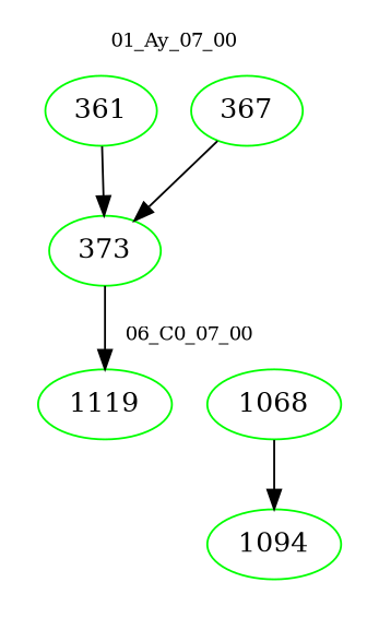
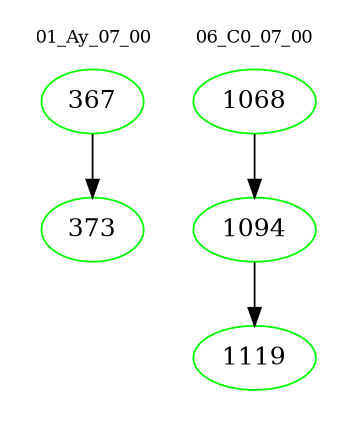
  digraph {
    node [color=green]
    edge [color=black]
    n1 [label=367]
-   n2 [label=361]
    n3 [label=373]
    n4 [label=1068]
    n5 [label=1094]
    n6 [label=1119]
    subgraph cluster_1 {
      color=white
      fontsize=10
      label="01_Ay_07_00"
      n1
-     n2
      n3
    }
    subgraph cluster_2 {
      color=white
      fontsize=10
      label="06_C0_07_00"
      n4
      n5
      n6
    }
    n1 -> n3
-   n2 -> n3
    n4 -> n5
-   n3 -> n6
+   n5 -> n6
  }
